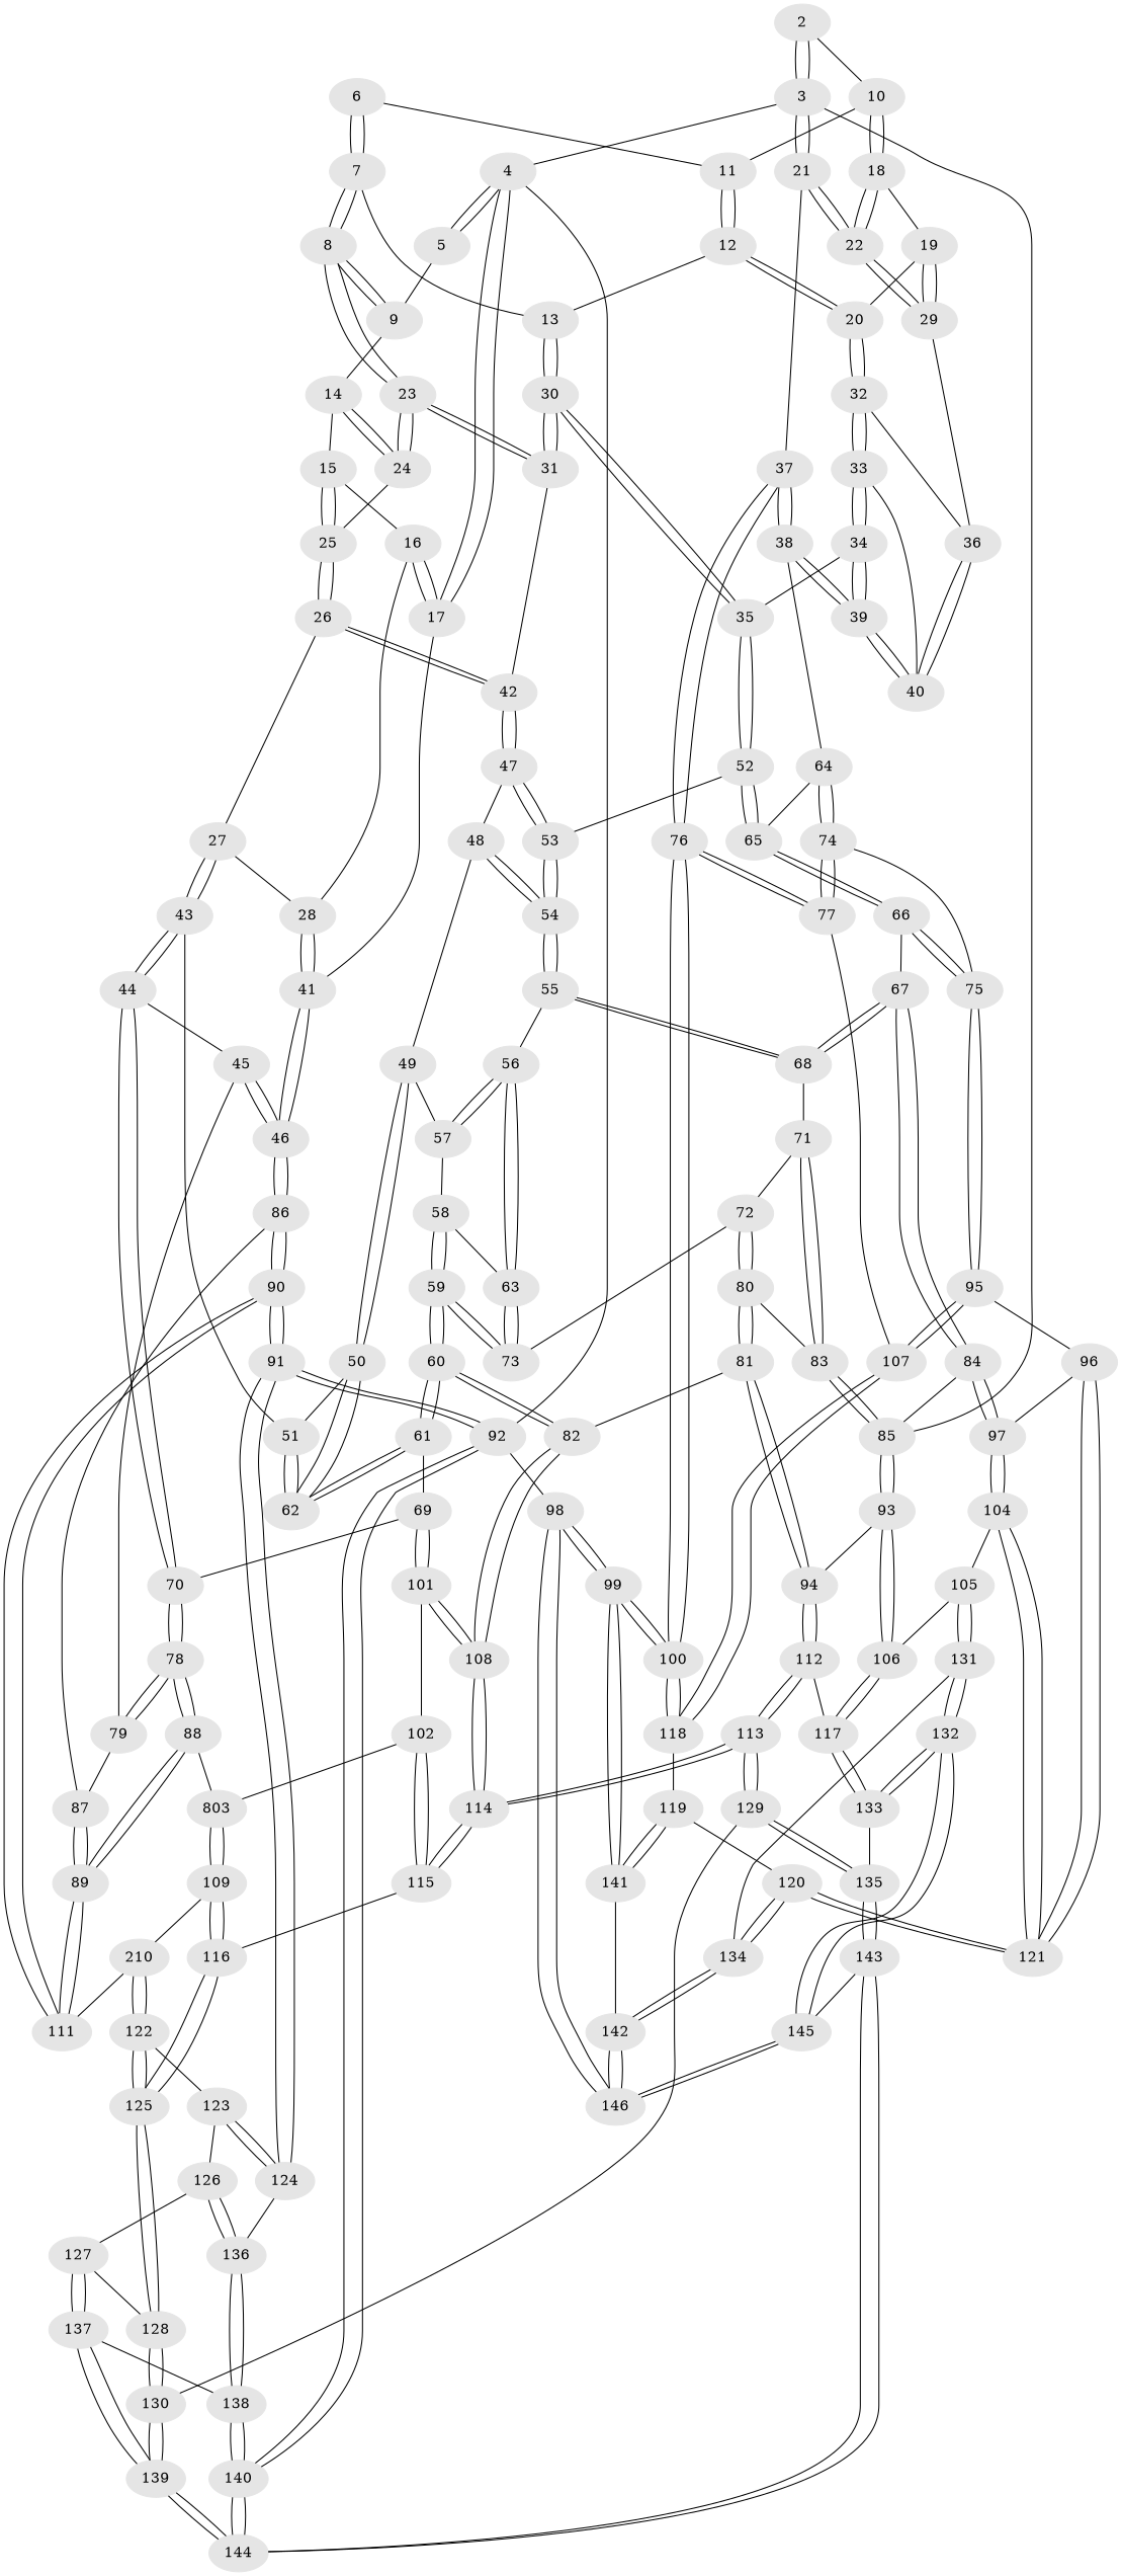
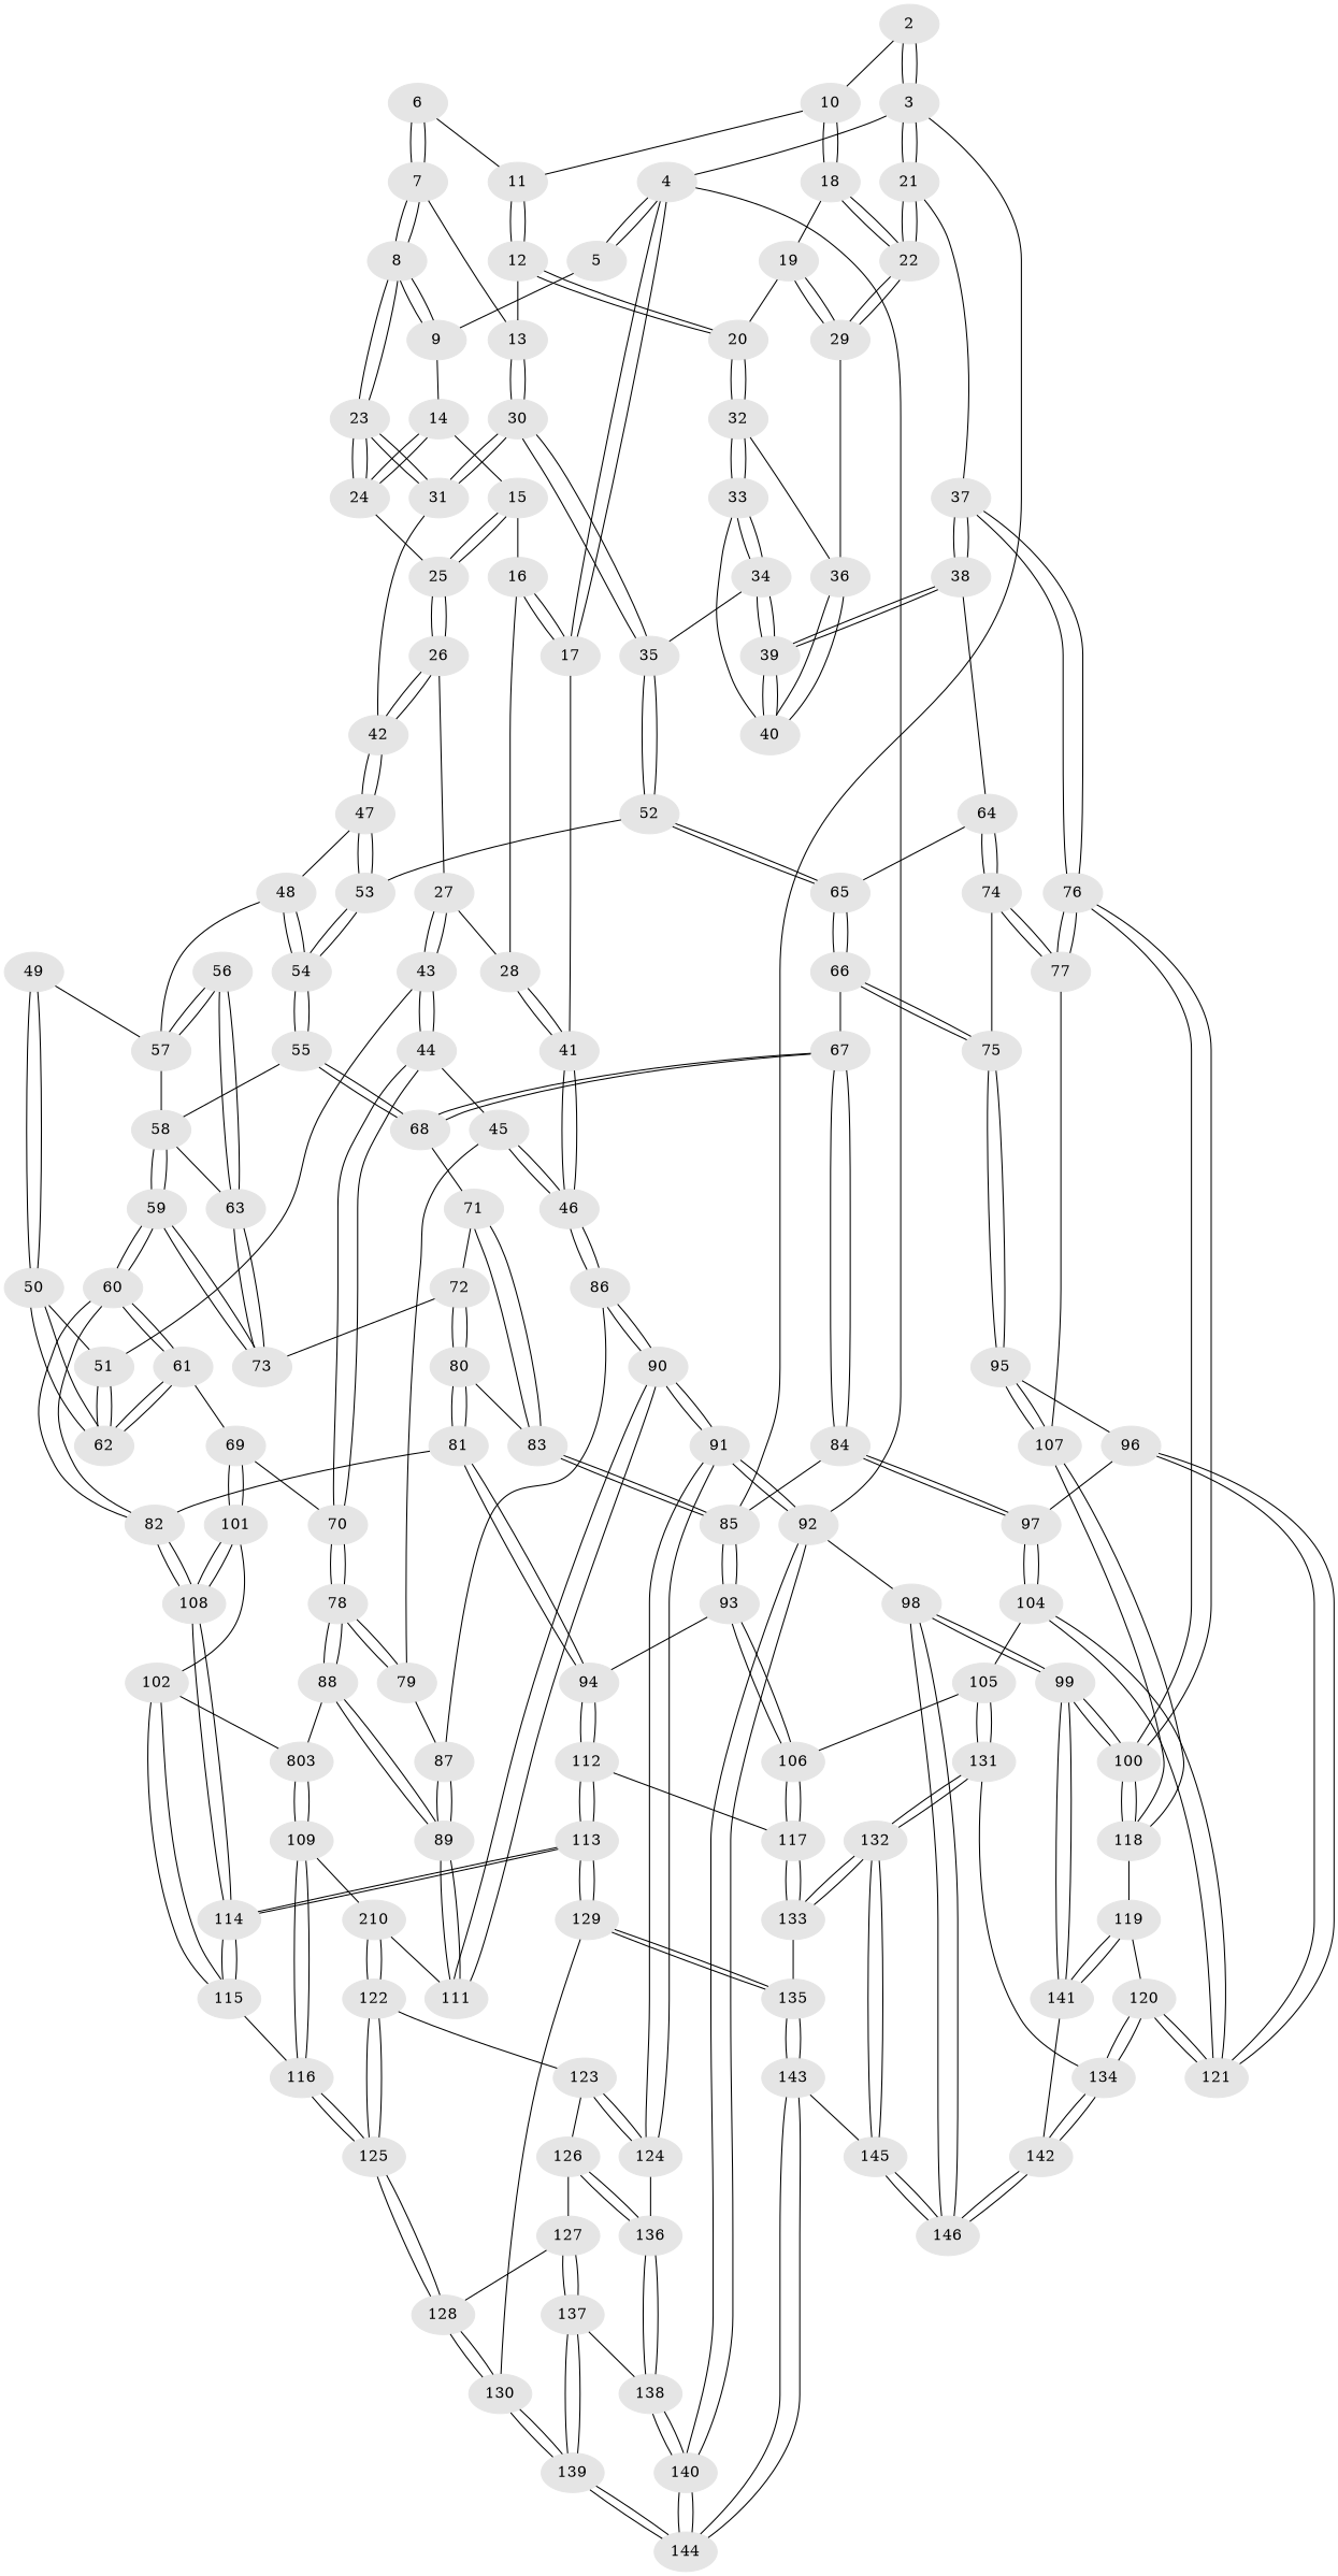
  graph {
    node [color=gray90 style=filled]
    2
    3
    10
    6
    7
    11
    4
    21
    85
    18
    5
    17
    92
    22
    37
    98
    99
    146
    9
    41
    140
    14
    8
    13
    12
    23
    30
    24
    31
    15
    19
    20
    32
    35
    16
    25
    28
    26
    46
    29
    36
    33
    38
    76
    42
    27
    43
    47
    44
    51
    40
    52
    34
    39
    53
    65
    64
    77
    100
    74
    86
    48
    45
    70
    62
    79
    78
    87
    90
    49
    54
    50
    57
    55
    58
    66
    56
    68
    63
    71
    73
    59
    60
    61
    82
    69
    108
    101
    75
    67
    84
    95
    97
    72
    83
    102
    88
    80
    81
    107
    96
    118
    89
    n104 [label=803]
    94
    112
    114
    93
    104
    106
    111
    91
    109
    124
    136
    144
    117
    113
    121
    105
    141
    142
    119
    115
    116
    n126 [label=210]
    131
    134
    132
    133
    122
    125
    123
    129
    130
    135
    128
    120
    126
    127
    138
    137
    139
    143
    145
    2 -- 3
    2 -- 3
    2 -- 10
    3 -- 4
    3 -- 21
    3 -- 21
    3 -- 85
    10 -- 11
    10 -- 18
    10 -- 18
    6 -- 7
    6 -- 7
    6 -- 11
    7 -- 8
    7 -- 8
    7 -- 13
    11 -- 12
    11 -- 12
    4 -- 5
    4 -- 5
    4 -- 17
    4 -- 17
    4 -- 92
    21 -- 22
    21 -- 22
    21 -- 37
    85 -- 93
    85 -- 93
    18 -- 22
    18 -- 22
    18 -- 19
    5 -- 9
    17 -- 41
    92 -- 98
    92 -- 140
    92 -- 140
    22 -- 29
    22 -- 29
    37 -- 38
    37 -- 38
    37 -- 76
    37 -- 76
    98 -- 99
    98 -- 99
    98 -- 146
    98 -- 146
    99 -- 100
    99 -- 100
    99 -- 141
    99 -- 141
    9 -- 14
    41 -- 46
    41 -- 46
    140 -- 144
    140 -- 144
    14 -- 24
    14 -- 24
    14 -- 15
    8 -- 9
    8 -- 9
    8 -- 23
    8 -- 23
    13 -- 30
    13 -- 30
    12 -- 13
    12 -- 20
    12 -- 20
    23 -- 24
    23 -- 24
    23 -- 31
    23 -- 31
    30 -- 31
    30 -- 31
    30 -- 35
    30 -- 35
    24 -- 25
    31 -- 42
    15 -- 16
    15 -- 25
    15 -- 25
    19 -- 20
    19 -- 29
    19 -- 29
    20 -- 32
    20 -- 32
    32 -- 36
    32 -- 33
    32 -- 33
    35 -- 52
    35 -- 52
    16 -- 17
    16 -- 17
    16 -- 28
    25 -- 26
    25 -- 26
    28 -- 41
    28 -- 41
    26 -- 42
    26 -- 42
    26 -- 27
    46 -- 86
    46 -- 86
    29 -- 36
    36 -- 40
    36 -- 40
    33 -- 40
    33 -- 34
    33 -- 34
    38 -- 39
    38 -- 39
    38 -- 64
    76 -- 77
    76 -- 77
    76 -- 100
    76 -- 100
    42 -- 47
    42 -- 47
    27 -- 28
    27 -- 43
    27 -- 43
    43 -- 44
    43 -- 44
    43 -- 51
    47 -- 53
    47 -- 53
    47 -- 48
    44 -- 45
    44 -- 70
    44 -- 70
    51 -- 62
    51 -- 62
    52 -- 53
    52 -- 65
    52 -- 65
    34 -- 35
    34 -- 39
    34 -- 39
    39 -- 40
    39 -- 40
    53 -- 54
    53 -- 54
    65 -- 66
    65 -- 66
    64 -- 65
    64 -- 74
    64 -- 74
    77 -- 107
    100 -- 118
    100 -- 118
    74 -- 77
    74 -- 77
    74 -- 75
    86 -- 87
    86 -- 90
    86 -- 90
-   48 -- 49
+   48 -- 57
    48 -- 54
    48 -- 54
    45 -- 46
    45 -- 46
    45 -- 79
    70 -- 78
    70 -- 78
    79 -- 87
    78 -- 79
    78 -- 79
    78 -- 88
    78 -- 88
    87 -- 89
    87 -- 89
    90 -- 111
    90 -- 111
    90 -- 91
    90 -- 91
    49 -- 50
    49 -- 50
    49 -- 57
    54 -- 55
    54 -- 55
    50 -- 51
    50 -- 62
    50 -- 62
    57 -- 58
-   55 -- 56
+   55 -- 58
    55 -- 68
    55 -- 68
    58 -- 63
    58 -- 59
    58 -- 59
    66 -- 75
    66 -- 75
    66 -- 67
    56 -- 57
    56 -- 57
    56 -- 63
    56 -- 63
    68 -- 71
    63 -- 73
    63 -- 73
    71 -- 72
    71 -- 83
    71 -- 83
    59 -- 73
    59 -- 73
    59 -- 60
    59 -- 60
    60 -- 61
    60 -- 61
    60 -- 82
    60 -- 82
    61 -- 62
    61 -- 62
    61 -- 69
    82 -- 108
    82 -- 108
    69 -- 70
    69 -- 101
    69 -- 101
    108 -- 114
    108 -- 114
    101 -- 108
    101 -- 108
    101 -- 102
    75 -- 95
    75 -- 95
    67 -- 68
    67 -- 68
    67 -- 84
    67 -- 84
    84 -- 85
    84 -- 97
    84 -- 97
    95 -- 107
    95 -- 107
    95 -- 96
    97 -- 104
    97 -- 104
    72 -- 73
    72 -- 80
    72 -- 80
    83 -- 85
    83 -- 85
    102 -- n104
    102 -- 115
    102 -- 115
    88 -- 89
    88 -- 89
    88 -- n104
    80 -- 83
    80 -- 81
    80 -- 81
    81 -- 82
    81 -- 94
    81 -- 94
    107 -- 118
    107 -- 118
    96 -- 97
    96 -- 121
    96 -- 121
    118 -- 119
    89 -- 111
    89 -- 111
    n104 -- 109
    n104 -- 109
    94 -- 112
    94 -- 112
    112 -- 117
    112 -- 113
    112 -- 113
    114 -- 115
    114 -- 115
    93 -- 94
    93 -- 106
    93 -- 106
    104 -- 121
    104 -- 121
    104 -- 105
    106 -- 117
    106 -- 117
    91 -- 92
    91 -- 92
    91 -- 124
    91 -- 124
    109 -- 116
    109 -- 116
    109 -- n126
    124 -- 136
    136 -- 138
    136 -- 138
    117 -- 133
    117 -- 133
    113 -- 114
    113 -- 114
    113 -- 129
    113 -- 129
    105 -- 106
    105 -- 131
    105 -- 131
    141 -- 142
    142 -- 146
    142 -- 146
    119 -- 141
    119 -- 141
    119 -- 120
    115 -- 116
    116 -- 125
    116 -- 125
    n126 -- 111
    n126 -- 122
    n126 -- 122
    131 -- 134
    131 -- 132
    131 -- 132
    134 -- 142
    134 -- 142
    132 -- 133
    132 -- 133
    132 -- 145
    132 -- 145
    133 -- 135
    122 -- 125
    122 -- 125
    122 -- 123
    125 -- 128
    125 -- 128
    123 -- 124
    123 -- 124
    123 -- 126
    129 -- 130
    129 -- 135
    129 -- 135
    130 -- 139
    130 -- 139
    135 -- 143
    135 -- 143
    128 -- 130
    128 -- 130
    120 -- 121
    120 -- 121
    120 -- 134
    120 -- 134
    126 -- 136
    126 -- 136
    126 -- 127
    127 -- 128
    127 -- 137
    127 -- 137
    138 -- 140
    138 -- 140
    137 -- 138
    137 -- 139
    137 -- 139
    139 -- 144
    139 -- 144
    143 -- 144
    143 -- 144
    143 -- 145
    145 -- 146
    145 -- 146
  }
